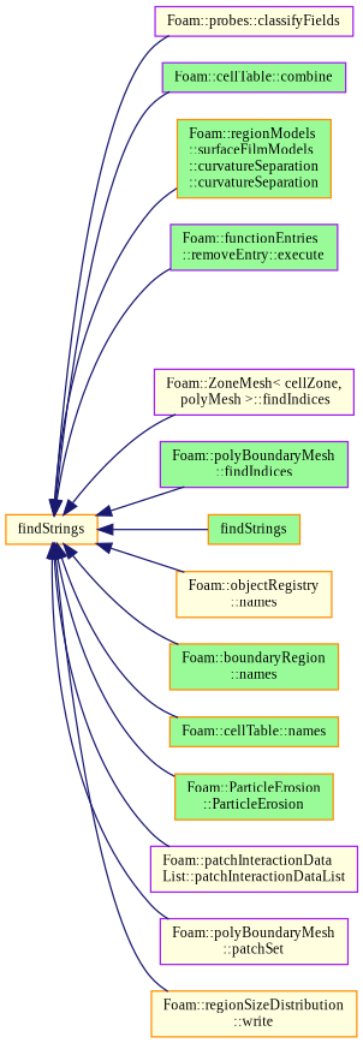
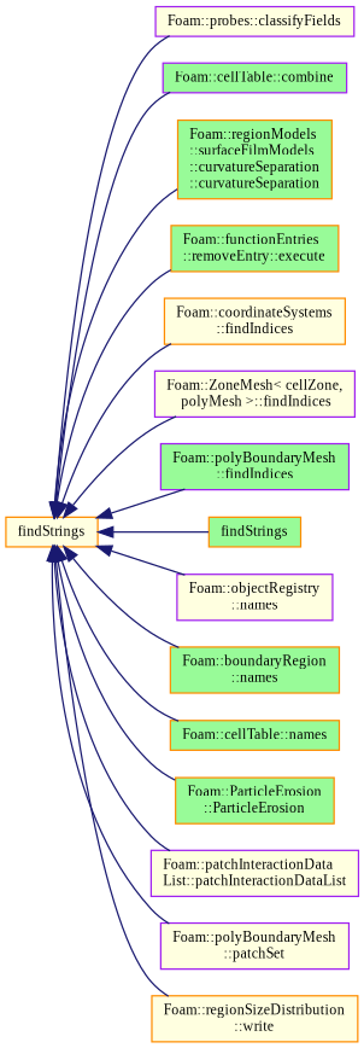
  digraph {
    fontname="Liberation Serif"
    rankdir=LR
    node [color=darkorange fillcolor=lightyellow fontname="Liberation Serif" fontsize=10 shape=record style=filled]
    edge [color=midnightblue dir=back fontname="Liberation Serif" fontsize=10 labelfontname=FreeSans labelfontsize=10 style=solid]
    n1 [fontcolor=black height=0.2 label=findStrings width=0.4]
    n2 [color=purple height=0.2 label="Foam::probes::classifyFields" width=0.4]
    n3 [color=purple fillcolor=palegreen height=0.2 label="Foam::cellTable::combine" width=0.4]
    n4 [fillcolor=palegreen height=0.2 label="Foam::regionModels\l::surfaceFilmModels\l::curvatureSeparation\l::curvatureSeparation" width=0.4]
-   n5 [color=purple fillcolor=palegreen height=0.2 label="Foam::functionEntries\l::removeEntry::execute" width=0.4]
+   n5 [fillcolor=palegreen height=0.2 label="Foam::functionEntries\l::removeEntry::execute" width=0.4]
+   n6 [height=0.2 label="Foam::coordinateSystems\l::findIndices" width=0.4]
    n7 [color=purple height=0.2 label="Foam::ZoneMesh\< cellZone,\l polyMesh \>::findIndices" width=0.4]
    n8 [color=purple fillcolor=palegreen height=0.2 label="Foam::polyBoundaryMesh\l::findIndices" width=0.4]
    n9 [fillcolor=palegreen height=0.2 label=findStrings width=0.4]
-   n10 [height=0.2 label="Foam::objectRegistry\l::names" width=0.4]
+   n10 [color=purple height=0.2 label="Foam::objectRegistry\l::names" width=0.4]
    n11 [fillcolor=palegreen height=0.2 label="Foam::boundaryRegion\l::names" width=0.4]
    n12 [fillcolor=palegreen height=0.2 label="Foam::cellTable::names" width=0.4]
    n13 [fillcolor=palegreen height=0.2 label="Foam::ParticleErosion\l::ParticleErosion" width=0.4]
    n14 [color=purple height=0.2 label="Foam::patchInteractionData\lList::patchInteractionDataList" width=0.4]
    n15 [color=purple height=0.2 label="Foam::polyBoundaryMesh\l::patchSet" width=0.4]
    n16 [height=0.2 label="Foam::regionSizeDistribution\l::write" width=0.4]
    n1 -> n2
    n1 -> n3
    n1 -> n4
    n1 -> n5
+   n1 -> n6
    n1 -> n7
    n1 -> n8
    n1 -> n9
    n1 -> n10
    n1 -> n11
    n1 -> n12
    n1 -> n13
    n1 -> n14
    n1 -> n15
    n1 -> n16
  }
